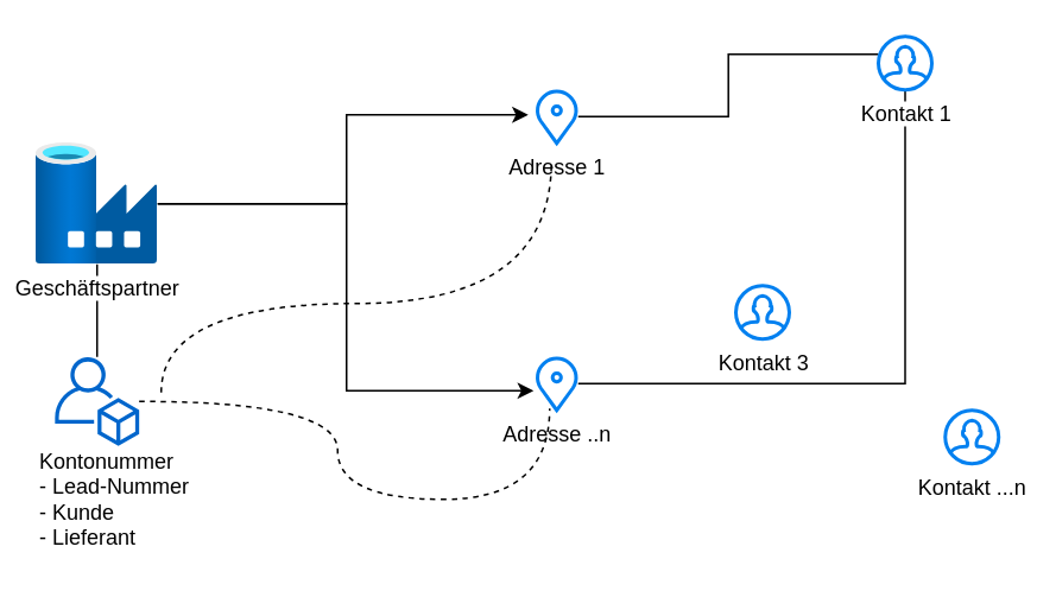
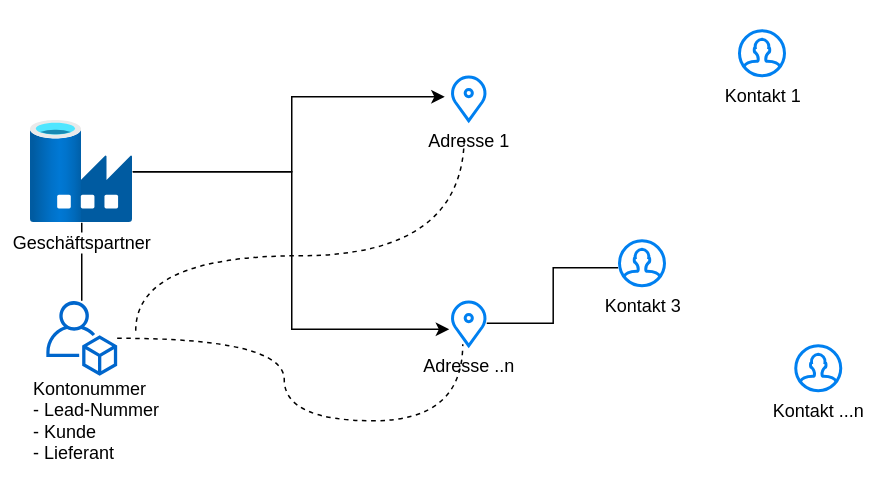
  <mxCell id="0" />
  <mxCell id="1" parent="0" />
  <mxCell id="2" style="edgeStyle=orthogonalEdgeStyle;rounded=0;orthogonalLoop=1;jettySize=auto;html=1;entryX=-0.167;entryY=0.467;entryDx=0;entryDy=0;entryPerimeter=0;" edge="1" parent="1" source="5" target="7"><mxGeometry relative="1" as="geometry" /></mxCell>
  <mxCell id="3" style="edgeStyle=orthogonalEdgeStyle;rounded=0;orthogonalLoop=1;jettySize=auto;html=1;entryX=-0.042;entryY=0.633;entryDx=0;entryDy=0;entryPerimeter=0;" edge="1" parent="1" source="5" target="9"><mxGeometry relative="1" as="geometry" /></mxCell>
  <mxCell id="4" style="edgeStyle=orthogonalEdgeStyle;orthogonalLoop=1;jettySize=auto;html=1;endArrow=none;endFill=0;rounded=0;" edge="1" parent="1" source="5" target="15"><mxGeometry relative="1" as="geometry" /></mxCell>
  <mxCell id="5" value="Geschäftspartner" style="aspect=fixed;html=1;points=[];align=center;image;fontSize=12;image=img/lib/azure2/databases/Data_Factory.svg;imageBorder=none;" vertex="1" parent="1"><mxGeometry x="20" y="80" width="68" height="68" as="geometry" /></mxCell>
- <mxCell id="6" style="edgeStyle=orthogonalEdgeStyle;rounded=0;orthogonalLoop=1;jettySize=auto;html=1;entryX=0;entryY=0.333;entryDx=0;entryDy=0;entryPerimeter=0;endArrow=none;endFill=0;" edge="1" parent="1" source="7" target="10"><mxGeometry relative="1" as="geometry"><mxPoint x="420" y="-10" as="targetPoint" /></mxGeometry></mxCell>
  <mxCell id="7" value="Adresse 1" style="html=1;verticalLabelPosition=bottom;align=center;labelBackgroundColor=#ffffff;verticalAlign=top;strokeWidth=2;strokeColor=#0080F0;shadow=0;dashed=0;shape=mxgraph.ios7.icons.location;" vertex="1" parent="1"><mxGeometry x="300" y="50" width="24" height="30" as="geometry" /></mxCell>
- <mxCell id="8" style="edgeStyle=orthogonalEdgeStyle;rounded=0;orthogonalLoop=1;jettySize=auto;html=1;endArrow=none;endFill=0;" edge="1" parent="1" source="9" target="10"><mxGeometry relative="1" as="geometry" /></mxCell>
+ <mxCell id="8" style="edgeStyle=orthogonalEdgeStyle;rounded=0;orthogonalLoop=1;jettySize=auto;html=1;entryX=-0.033;entryY=0.6;entryDx=0;entryDy=0;entryPerimeter=0;endArrow=none;endFill=0;" edge="1" parent="1" source="9" target="12"><mxGeometry relative="1" as="geometry" /></mxCell>
  <mxCell id="9" value="Adresse ..n" style="html=1;verticalLabelPosition=bottom;align=center;labelBackgroundColor=#ffffff;verticalAlign=top;strokeWidth=2;strokeColor=#0080F0;shadow=0;dashed=0;shape=mxgraph.ios7.icons.location;" vertex="1" parent="1"><mxGeometry x="300" y="200" width="24" height="30" as="geometry" /></mxCell>
  <mxCell id="10" value="Kontakt 1" style="html=1;verticalLabelPosition=bottom;align=center;labelBackgroundColor=#ffffff;verticalAlign=top;strokeWidth=2;strokeColor=#0080F0;shadow=0;dashed=0;shape=mxgraph.ios7.icons.user;" vertex="1" parent="1"><mxGeometry x="492.5" y="20" width="30" height="30" as="geometry" /></mxCell>
  <mxCell id="11" value="Kontakt ...n" style="html=1;verticalLabelPosition=bottom;align=center;labelBackgroundColor=#ffffff;verticalAlign=top;strokeWidth=2;strokeColor=#0080F0;shadow=0;dashed=0;shape=mxgraph.ios7.icons.user;" vertex="1" parent="1"><mxGeometry x="530" y="230" width="30" height="30" as="geometry" /></mxCell>
  <mxCell id="12" value="Kontakt 3" style="html=1;verticalLabelPosition=bottom;align=center;labelBackgroundColor=#ffffff;verticalAlign=top;strokeWidth=2;strokeColor=#0080F0;shadow=0;dashed=0;shape=mxgraph.ios7.icons.user;" vertex="1" parent="1"><mxGeometry x="412.5" y="160" width="30" height="30" as="geometry" /></mxCell>
  <mxCell id="13" style="edgeStyle=orthogonalEdgeStyle;curved=1;orthogonalLoop=1;jettySize=auto;html=1;entryX=0.375;entryY=1.333;entryDx=0;entryDy=0;entryPerimeter=0;endArrow=none;endFill=0;exitX=1.262;exitY=0.4;exitDx=0;exitDy=0;exitPerimeter=0;dashed=1;" edge="1" parent="1" source="15" target="7"><mxGeometry relative="1" as="geometry"><Array as="points"><mxPoint x="90" y="170" /><mxPoint x="309" y="170" /></Array></mxGeometry></mxCell>
  <mxCell id="14" style="edgeStyle=orthogonalEdgeStyle;curved=1;orthogonalLoop=1;jettySize=auto;html=1;entryX=0.333;entryY=0.967;entryDx=0;entryDy=0;entryPerimeter=0;dashed=1;endArrow=none;endFill=0;" edge="1" parent="1" source="15" target="9"><mxGeometry relative="1" as="geometry"><Array as="points"><mxPoint x="189" y="225" /><mxPoint x="189" y="280" /><mxPoint x="308" y="280" /></Array></mxGeometry></mxCell>
  <mxCell id="15" value="" style="sketch=0;outlineConnect=0;fontColor=#232F3E;gradientColor=none;fillColor=#0066CC;strokeColor=none;dashed=0;verticalLabelPosition=bottom;verticalAlign=top;align=center;html=1;fontSize=12;fontStyle=0;aspect=fixed;pointerEvents=1;shape=mxgraph.aws4.organizations_account;" vertex="1" parent="1"><mxGeometry x="30.28" y="200" width="47.44" height="50" as="geometry" /></mxCell>
  <mxCell id="16" value="Kontonummer&lt;br&gt;- Lead-Nummer&lt;br&gt;- Kunde&lt;br&gt;- Lieferant" style="text;html=1;resizable=0;autosize=1;align=left;verticalAlign=middle;points=[];fillColor=none;strokeColor=none;rounded=0;" vertex="1" parent="1"><mxGeometry x="20" y="250" width="100" height="60" as="geometry" /></mxCell>
